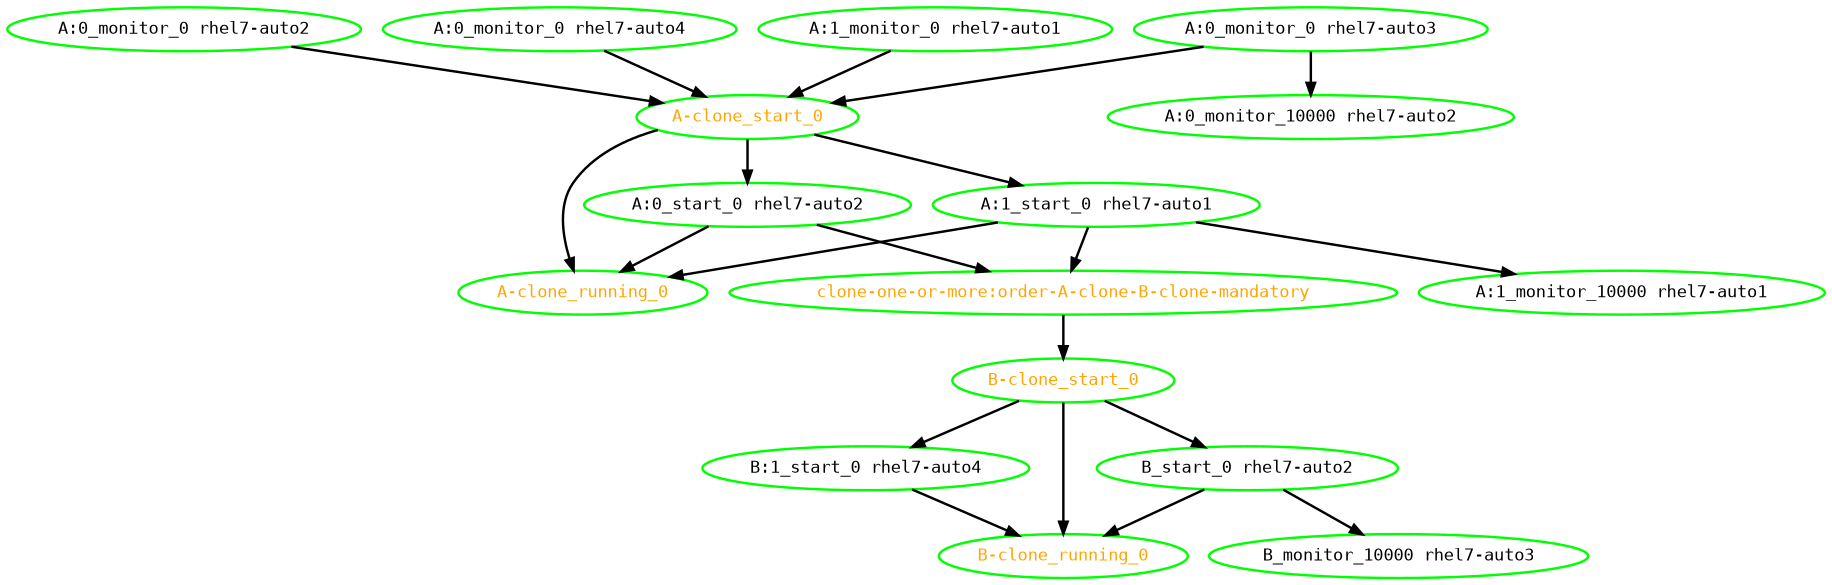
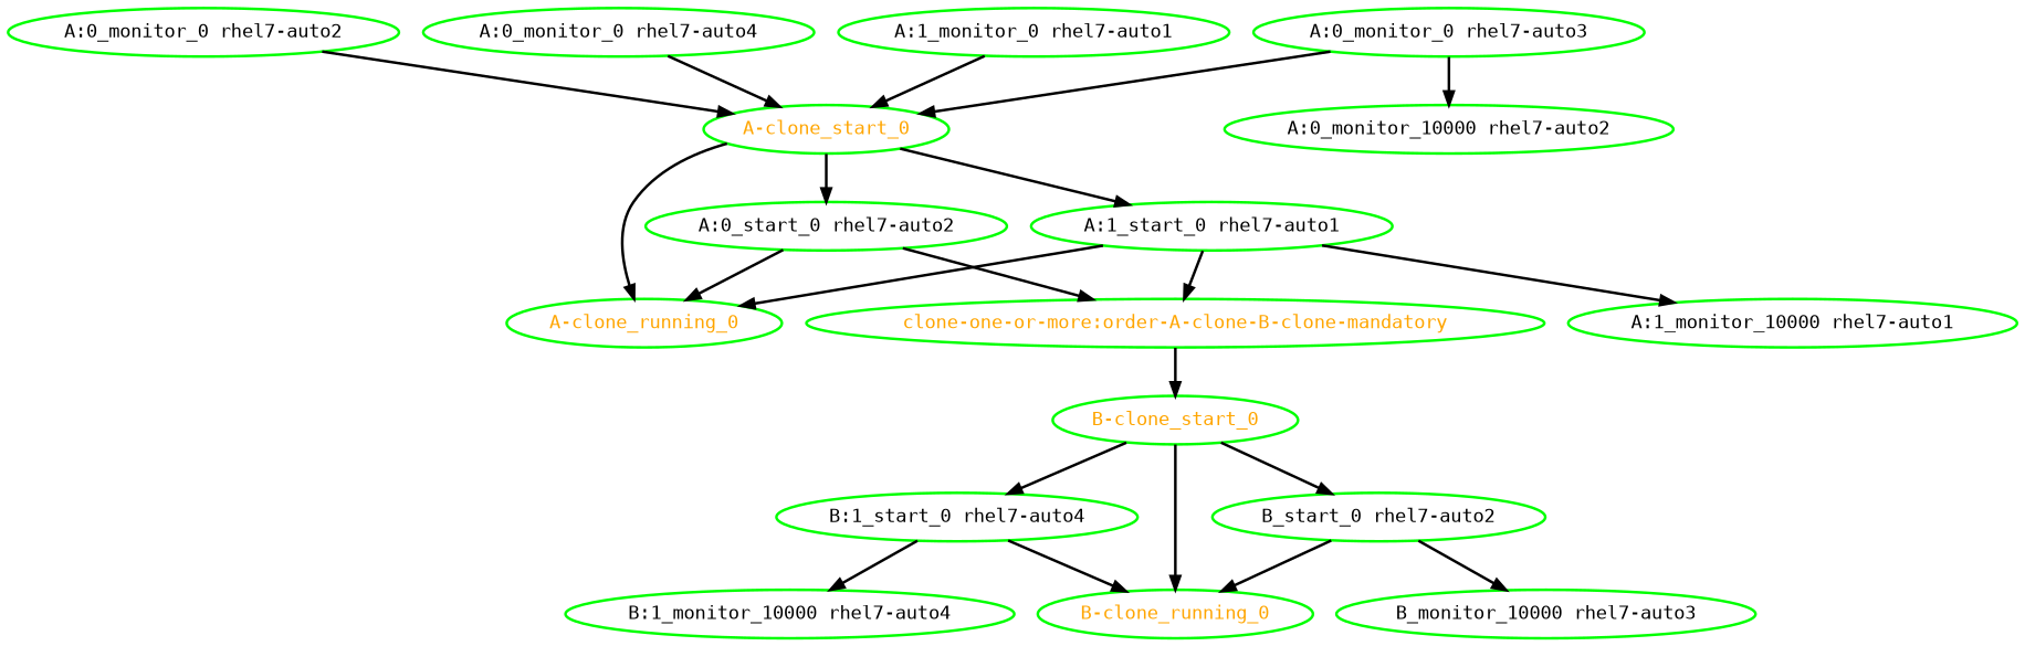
  digraph {
    fontname="DejaVu Sans Mono"
    node [color=green fontcolor=black fontname="DejaVu Sans Mono" style=bold]
    edge [fontname="DejaVu Sans Mono" style=bold]
    "A-clone_running_0" [fontcolor=orange]
    "A-clone_start_0" [fontcolor=orange]
    "A:0_start_0 rhel7-auto2"
    "A:1_start_0 rhel7-auto1"
    "clone-one-or-more:order-A-clone-B-clone-mandatory" [fontcolor=orange]
    "A:1_monitor_10000 rhel7-auto1"
    "B-clone_start_0" [fontcolor=orange]
    "A:0_monitor_0 rhel7-auto2"
    "A:0_monitor_0 rhel7-auto3"
    "A:0_monitor_10000 rhel7-auto2"
    "A:0_monitor_0 rhel7-auto4"
    "B-clone_running_0" [fontcolor=orange]
    "B:1_start_0 rhel7-auto4"
    n14 [label="B_start_0 rhel7-auto2"]
    "A:1_monitor_0 rhel7-auto1"
+   "B:1_monitor_10000 rhel7-auto4"
    "B_monitor_10000 rhel7-auto3"
    "A-clone_start_0" -> "A-clone_running_0"
    "A-clone_start_0" -> "A:0_start_0 rhel7-auto2"
    "A-clone_start_0" -> "A:1_start_0 rhel7-auto1"
    "A:0_start_0 rhel7-auto2" -> "A-clone_running_0"
    "A:0_start_0 rhel7-auto2" -> "clone-one-or-more:order-A-clone-B-clone-mandatory"
    "A:1_start_0 rhel7-auto1" -> "A-clone_running_0"
    "A:1_start_0 rhel7-auto1" -> "clone-one-or-more:order-A-clone-B-clone-mandatory"
    "A:1_start_0 rhel7-auto1" -> "A:1_monitor_10000 rhel7-auto1"
    "clone-one-or-more:order-A-clone-B-clone-mandatory" -> "B-clone_start_0"
    "B-clone_start_0" -> "B-clone_running_0"
    "B-clone_start_0" -> "B:1_start_0 rhel7-auto4"
    "B-clone_start_0" -> n14
    "A:0_monitor_0 rhel7-auto2" -> "A-clone_start_0"
    "A:0_monitor_0 rhel7-auto3" -> "A-clone_start_0"
    "A:0_monitor_0 rhel7-auto3" -> "A:0_monitor_10000 rhel7-auto2"
    "A:0_monitor_0 rhel7-auto4" -> "A-clone_start_0"
    "B:1_start_0 rhel7-auto4" -> "B-clone_running_0"
+   "B:1_start_0 rhel7-auto4" -> "B:1_monitor_10000 rhel7-auto4"
    n14 -> "B-clone_running_0"
    n14 -> "B_monitor_10000 rhel7-auto3"
    "A:1_monitor_0 rhel7-auto1" -> "A-clone_start_0"
  }
